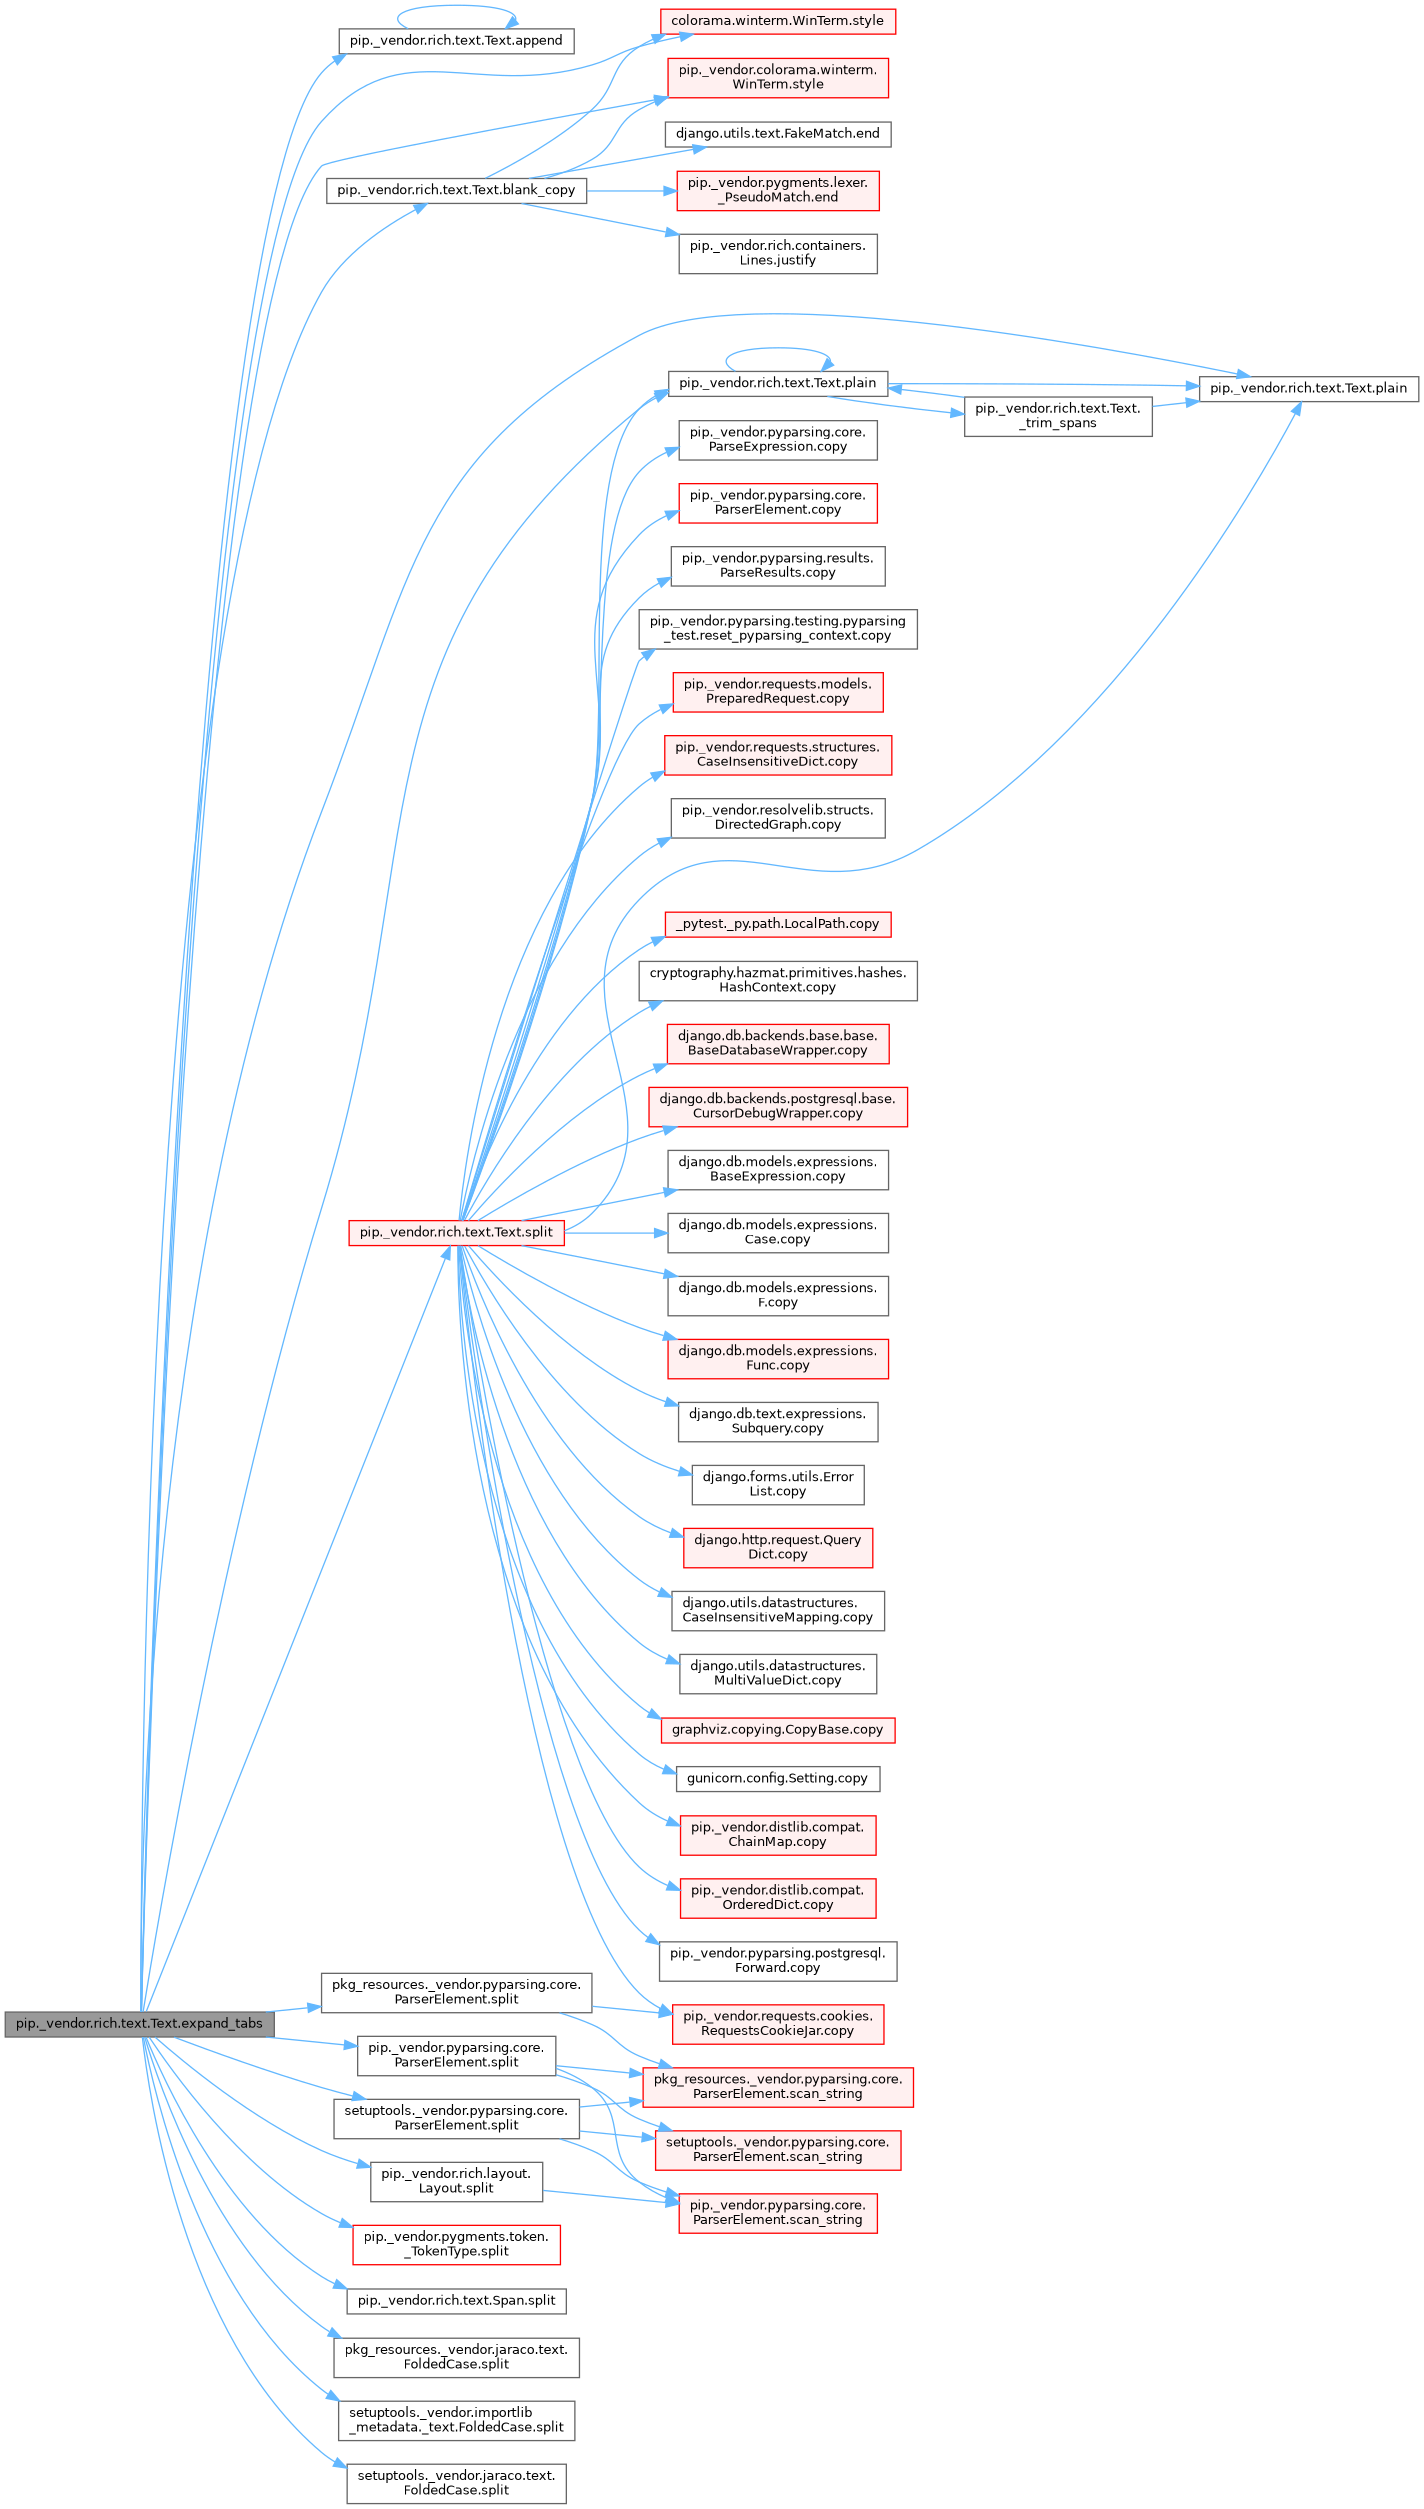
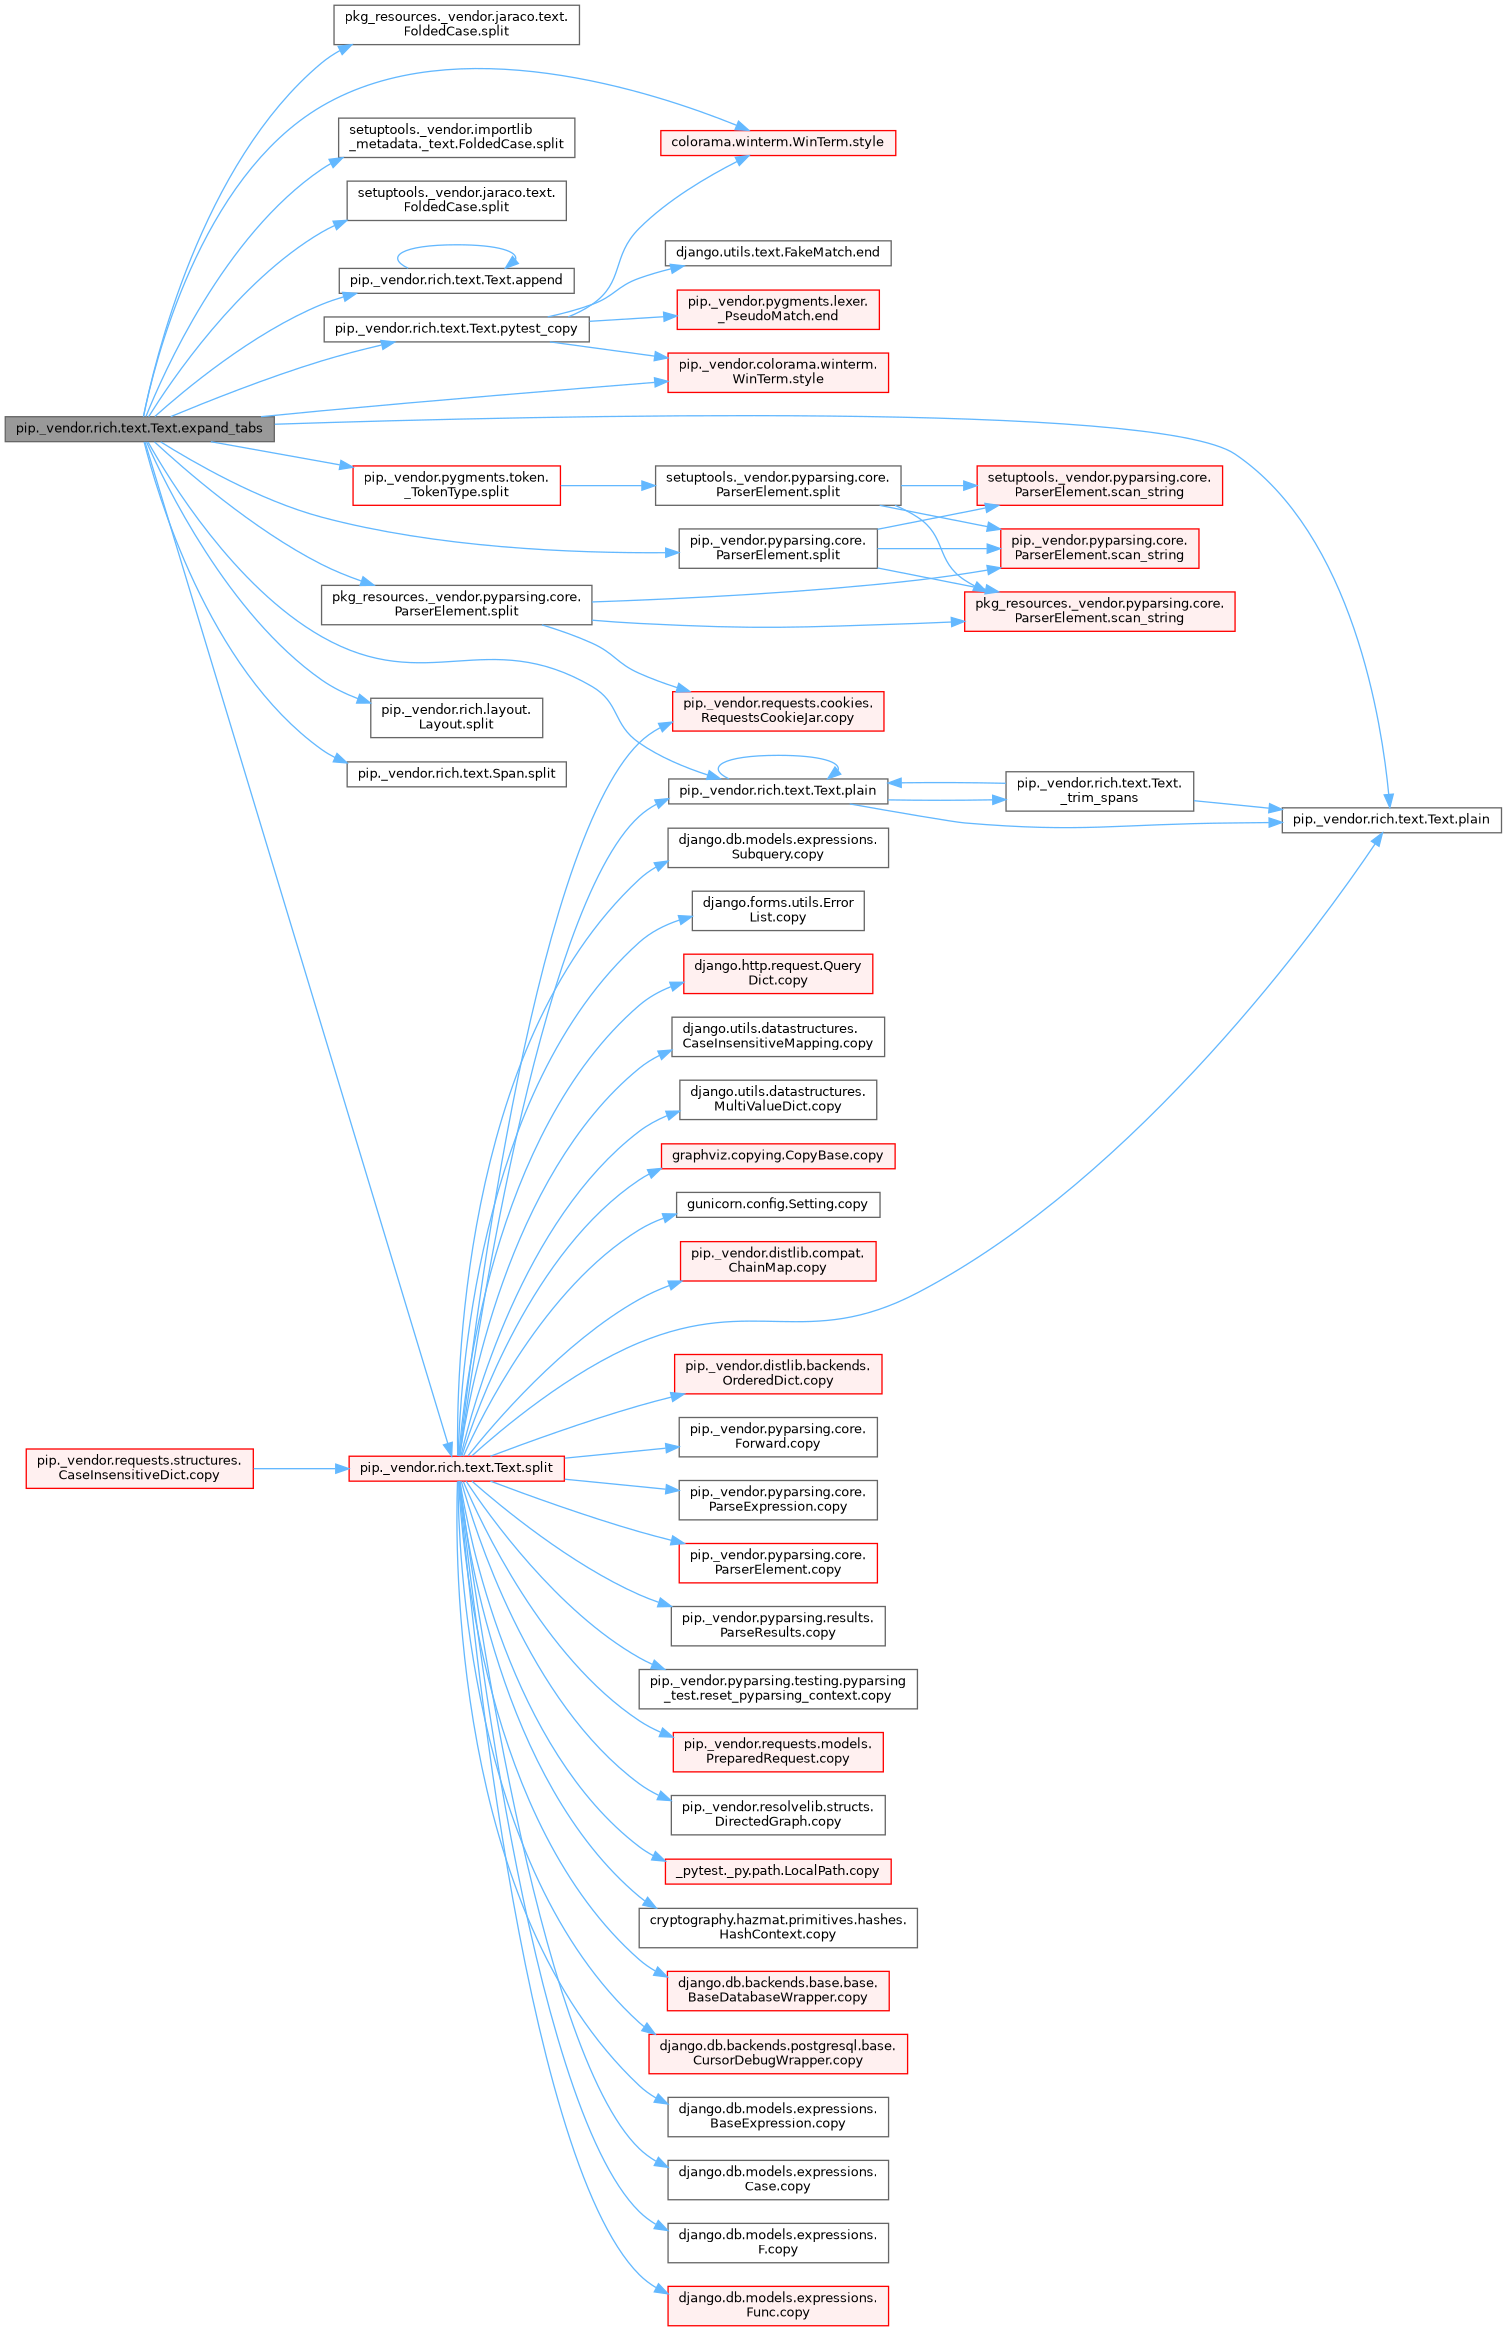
  digraph {
    rankdir=LR
    node [color=grey40 fillcolor=white fontname=Helvetica fontsize=10 shape=box style=filled]
    edge [color=steelblue1 fontname=Helvetica fontsize=10 labelfontname=Helvetica labelfontsize=10 style=solid]
    n1 [color=gray40 fillcolor=grey60 fontcolor=black height=0.2 label="pip._vendor.rich.text.Text.expand_tabs" width=0.4]
    n2 [height=0.2 label="pip._vendor.rich.text.Text.append" width=0.4]
-   n3 [height=0.2 label="pip._vendor.rich.text.Text.blank_copy" width=0.4]
+   n3 [height=0.2 label="pip._vendor.rich.text.Text.pytest_copy" width=0.4]
    n4 [color=red fillcolor="#FFF0F0" height=0.2 label="colorama.winterm.WinTerm.style" width=0.4]
    n5 [color=red fillcolor="#FFF0F0" height=0.2 label="pip._vendor.colorama.winterm.\lWinTerm.style" width=0.4]
    n6 [height=0.2 label="pip._vendor.rich.text.Text.plain" width=0.4]
    n7 [height=0.2 label="pip._vendor.rich.text.Text.plain" width=0.4]
    n8 [color=red height=0.2 label="pip._vendor.pygments.token.\l_TokenType.split" width=0.4]
    n9 [height=0.2 label="pip._vendor.pyparsing.core.\lParserElement.split" width=0.4]
    n10 [height=0.2 label="pip._vendor.rich.layout.\lLayout.split" width=0.4]
    n11 [height=0.2 label="pip._vendor.rich.text.Span.split" width=0.4]
    n12 [color=red fillcolor="#FFF0F0" height=0.2 label="pip._vendor.rich.text.Text.split" width=0.4]
    n13 [height=0.2 label="pkg_resources._vendor.jaraco.text.\lFoldedCase.split" width=0.4]
    n14 [height=0.2 label="pkg_resources._vendor.pyparsing.core.\lParserElement.split" width=0.4]
    n15 [height=0.2 label="setuptools._vendor.importlib\l_metadata._text.FoldedCase.split" width=0.4]
    n16 [height=0.2 label="setuptools._vendor.jaraco.text.\lFoldedCase.split" width=0.4]
    n17 [height=0.2 label="setuptools._vendor.pyparsing.core.\lParserElement.split" width=0.4]
    n18 [height=0.2 label="django.utils.text.FakeMatch.end" width=0.4]
    n19 [color=red fillcolor="#FFF0F0" height=0.2 label="pip._vendor.pygments.lexer.\l_PseudoMatch.end" width=0.4]
-   n20 [height=0.2 label="pip._vendor.rich.containers.\lLines.justify" width=0.4]
    n21 [height=0.2 label="pip._vendor.rich.text.Text.\l_trim_spans" width=0.4]
    n22 [color=red fillcolor="#FFF0F0" height=0.2 label="pip._vendor.pyparsing.core.\lParserElement.scan_string" width=0.4]
    n23 [color=red fillcolor="#FFF0F0" height=0.2 label="pkg_resources._vendor.pyparsing.core.\lParserElement.scan_string" width=0.4]
    n24 [color=red fillcolor="#FFF0F0" height=0.2 label="setuptools._vendor.pyparsing.core.\lParserElement.scan_string" width=0.4]
    n25 [color=red fillcolor="#FFF0F0" height=0.2 label="_pytest._py.path.LocalPath.copy" width=0.4]
    n26 [height=0.2 label="cryptography.hazmat.primitives.hashes.\lHashContext.copy" width=0.4]
    n27 [color=red fillcolor="#FFF0F0" height=0.2 label="django.db.backends.base.base.\lBaseDatabaseWrapper.copy" width=0.4]
    n28 [color=red fillcolor="#FFF0F0" height=0.2 label="django.db.backends.postgresql.base.\lCursorDebugWrapper.copy" width=0.4]
    n29 [height=0.2 label="django.db.models.expressions.\lBaseExpression.copy" width=0.4]
    n30 [height=0.2 label="django.db.models.expressions.\lCase.copy" width=0.4]
    n31 [height=0.2 label="django.db.models.expressions.\lF.copy" width=0.4]
    n32 [color=red fillcolor="#FFF0F0" height=0.2 label="django.db.models.expressions.\lFunc.copy" width=0.4]
-   n33 [height=0.2 label="django.db.text.expressions.\lSubquery.copy" width=0.4]
+   n33 [height=0.2 label="django.db.models.expressions.\lSubquery.copy" width=0.4]
    n34 [height=0.2 label="django.forms.utils.Error\lList.copy" width=0.4]
    n35 [color=red fillcolor="#FFF0F0" height=0.2 label="django.http.request.Query\lDict.copy" width=0.4]
    n36 [height=0.2 label="django.utils.datastructures.\lCaseInsensitiveMapping.copy" width=0.4]
    n37 [height=0.2 label="django.utils.datastructures.\lMultiValueDict.copy" width=0.4]
    n38 [color=red fillcolor="#FFF0F0" height=0.2 label="graphviz.copying.CopyBase.copy" width=0.4]
    n39 [height=0.2 label="gunicorn.config.Setting.copy" width=0.4]
    n40 [color=red fillcolor="#FFF0F0" height=0.2 label="pip._vendor.distlib.compat.\lChainMap.copy" width=0.4]
-   n41 [color=red fillcolor="#FFF0F0" height=0.2 label="pip._vendor.distlib.compat.\lOrderedDict.copy" width=0.4]
-   n42 [height=0.2 label="pip._vendor.pyparsing.postgresql.\lForward.copy" width=0.4]
+   n41 [color=red fillcolor="#FFF0F0" height=0.2 label="pip._vendor.distlib.backends.\lOrderedDict.copy" width=0.4]
+   n42 [height=0.2 label="pip._vendor.pyparsing.core.\lForward.copy" width=0.4]
    n43 [height=0.2 label="pip._vendor.pyparsing.core.\lParseExpression.copy" width=0.4]
    n44 [color=red height=0.2 label="pip._vendor.pyparsing.core.\lParserElement.copy" width=0.4]
    n45 [height=0.2 label="pip._vendor.pyparsing.results.\lParseResults.copy" width=0.4]
    n46 [height=0.2 label="pip._vendor.pyparsing.testing.pyparsing\l_test.reset_pyparsing_context.copy" width=0.4]
    n47 [color=red fillcolor="#FFF0F0" height=0.2 label="pip._vendor.requests.cookies.\lRequestsCookieJar.copy" width=0.4]
    n48 [color=red fillcolor="#FFF0F0" height=0.2 label="pip._vendor.requests.models.\lPreparedRequest.copy" width=0.4]
    n49 [color=red fillcolor="#FFF0F0" height=0.2 label="pip._vendor.requests.structures.\lCaseInsensitiveDict.copy" width=0.4]
    n50 [height=0.2 label="pip._vendor.resolvelib.structs.\lDirectedGraph.copy" width=0.4]
    n1 -> n2
    n1 -> n3
    n1 -> n4
    n1 -> n5
    n1 -> n6
    n1 -> n7
    n1 -> n8
    n1 -> n9
    n1 -> n10
    n1 -> n11
    n1 -> n12
    n1 -> n13
    n1 -> n14
    n1 -> n15
    n1 -> n16
-   n1 -> n17
+   n8 -> n17
    n2 -> n2
    n3 -> n4
    n3 -> n5
    n3 -> n18
    n3 -> n19
-   n3 -> n20
    n7 -> n6
    n7 -> n7
    n7 -> n21
    n9 -> n22
    n9 -> n23
    n9 -> n24
    n12 -> n6
    n12 -> n7
    n12 -> n25
    n12 -> n26
    n12 -> n27
    n12 -> n28
    n12 -> n29
    n12 -> n30
    n12 -> n31
    n12 -> n32
    n12 -> n33
    n12 -> n34
    n12 -> n35
    n12 -> n36
    n12 -> n37
    n12 -> n38
    n12 -> n39
    n12 -> n40
    n12 -> n41
    n12 -> n42
    n12 -> n43
    n12 -> n44
    n12 -> n45
    n12 -> n46
    n12 -> n47
    n12 -> n48
-   n12 -> n49
+   n49 -> n12
    n12 -> n50
-   n10 -> n22
+   n14 -> n22
    n14 -> n23
    n14 -> n47
    n17 -> n22
    n17 -> n23
    n17 -> n24
    n21 -> n6
    n21 -> n7
  }
